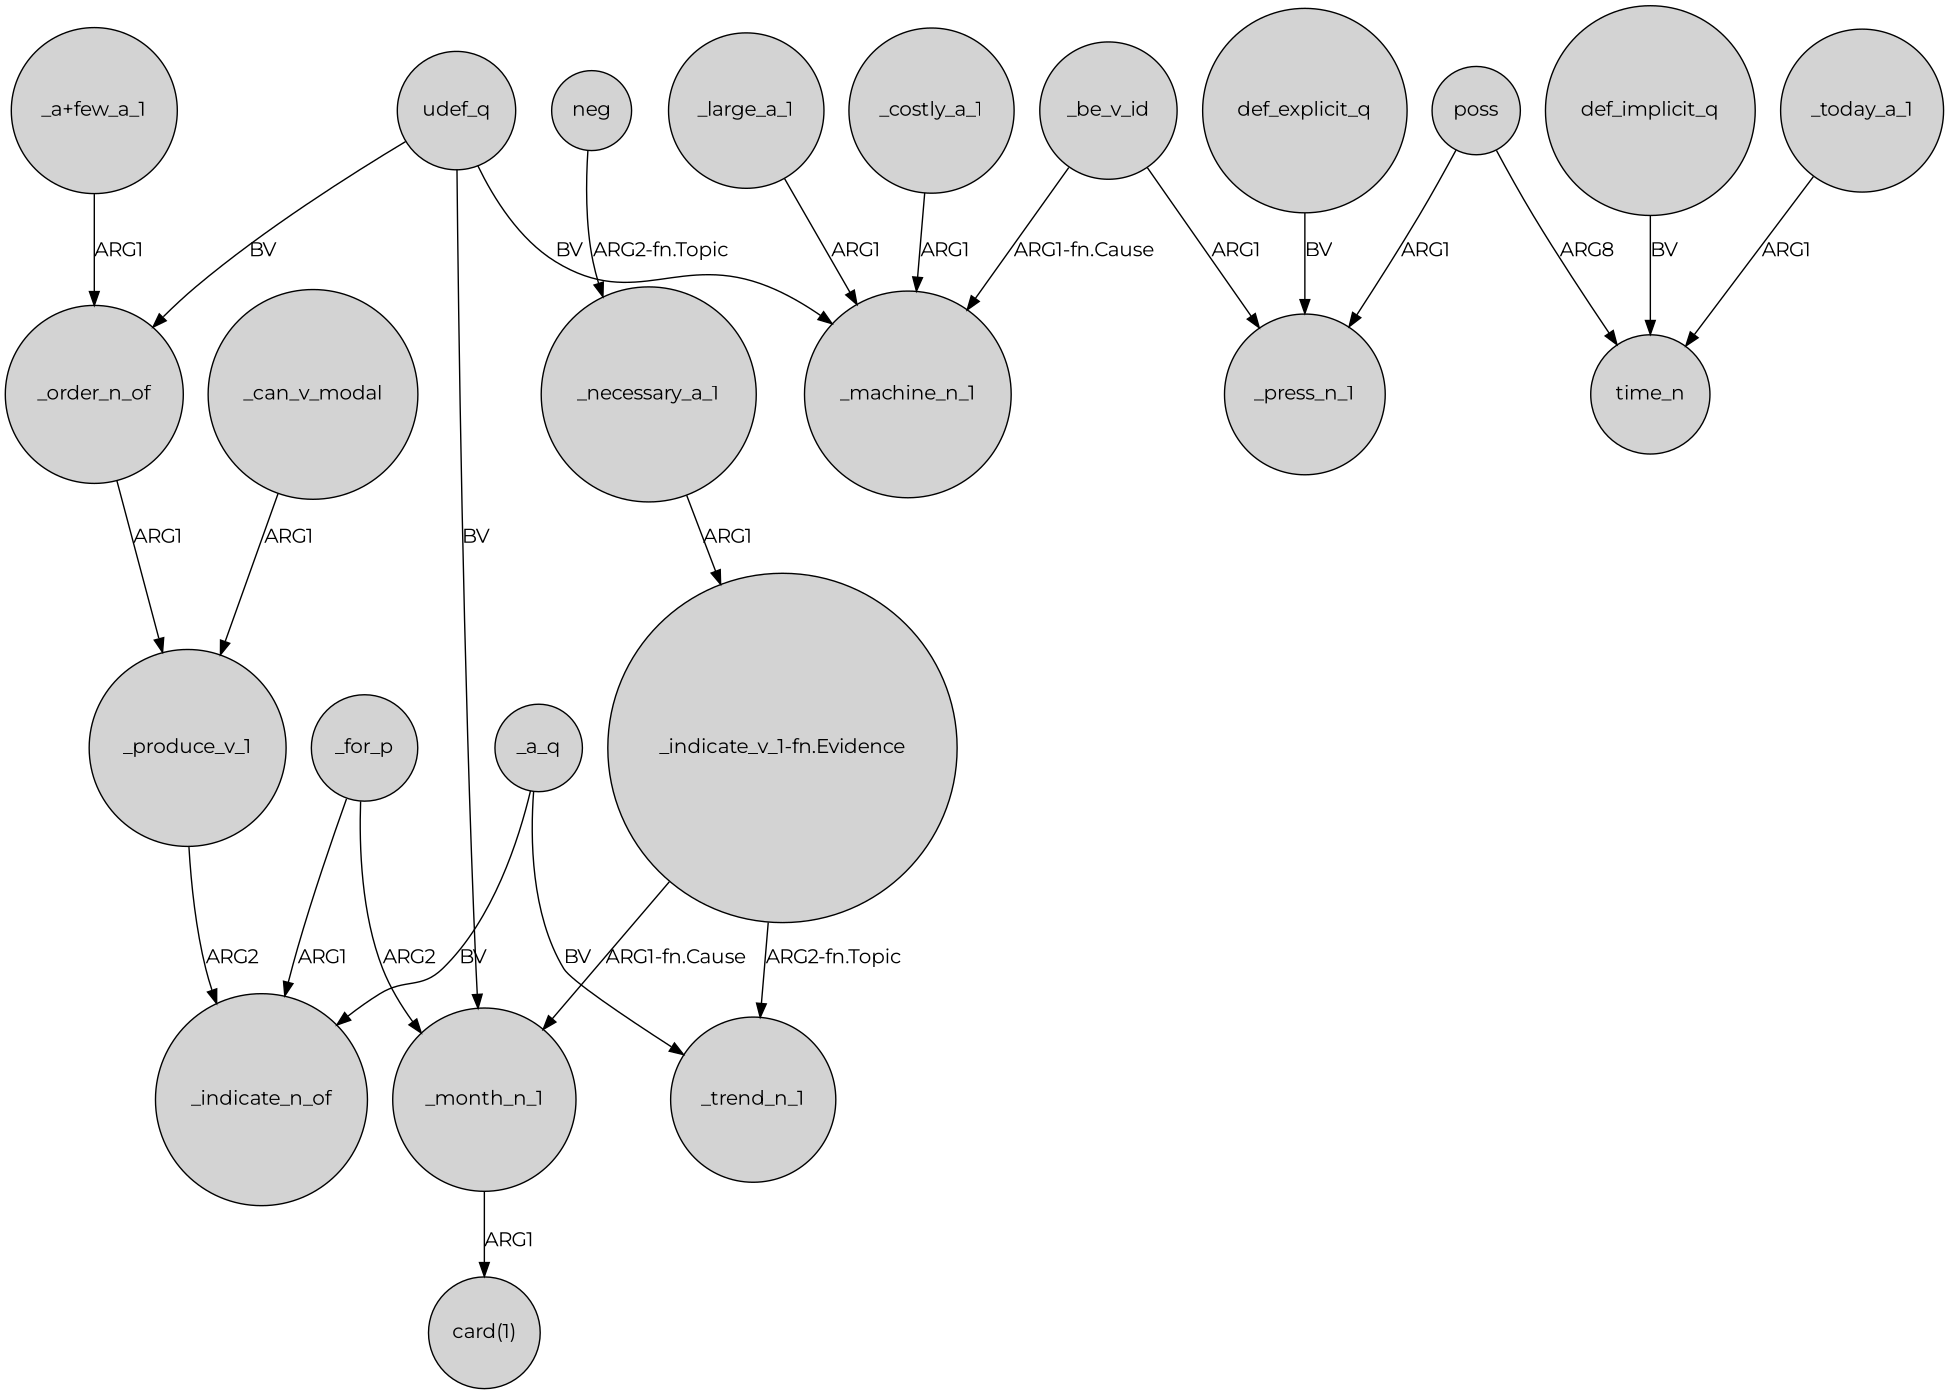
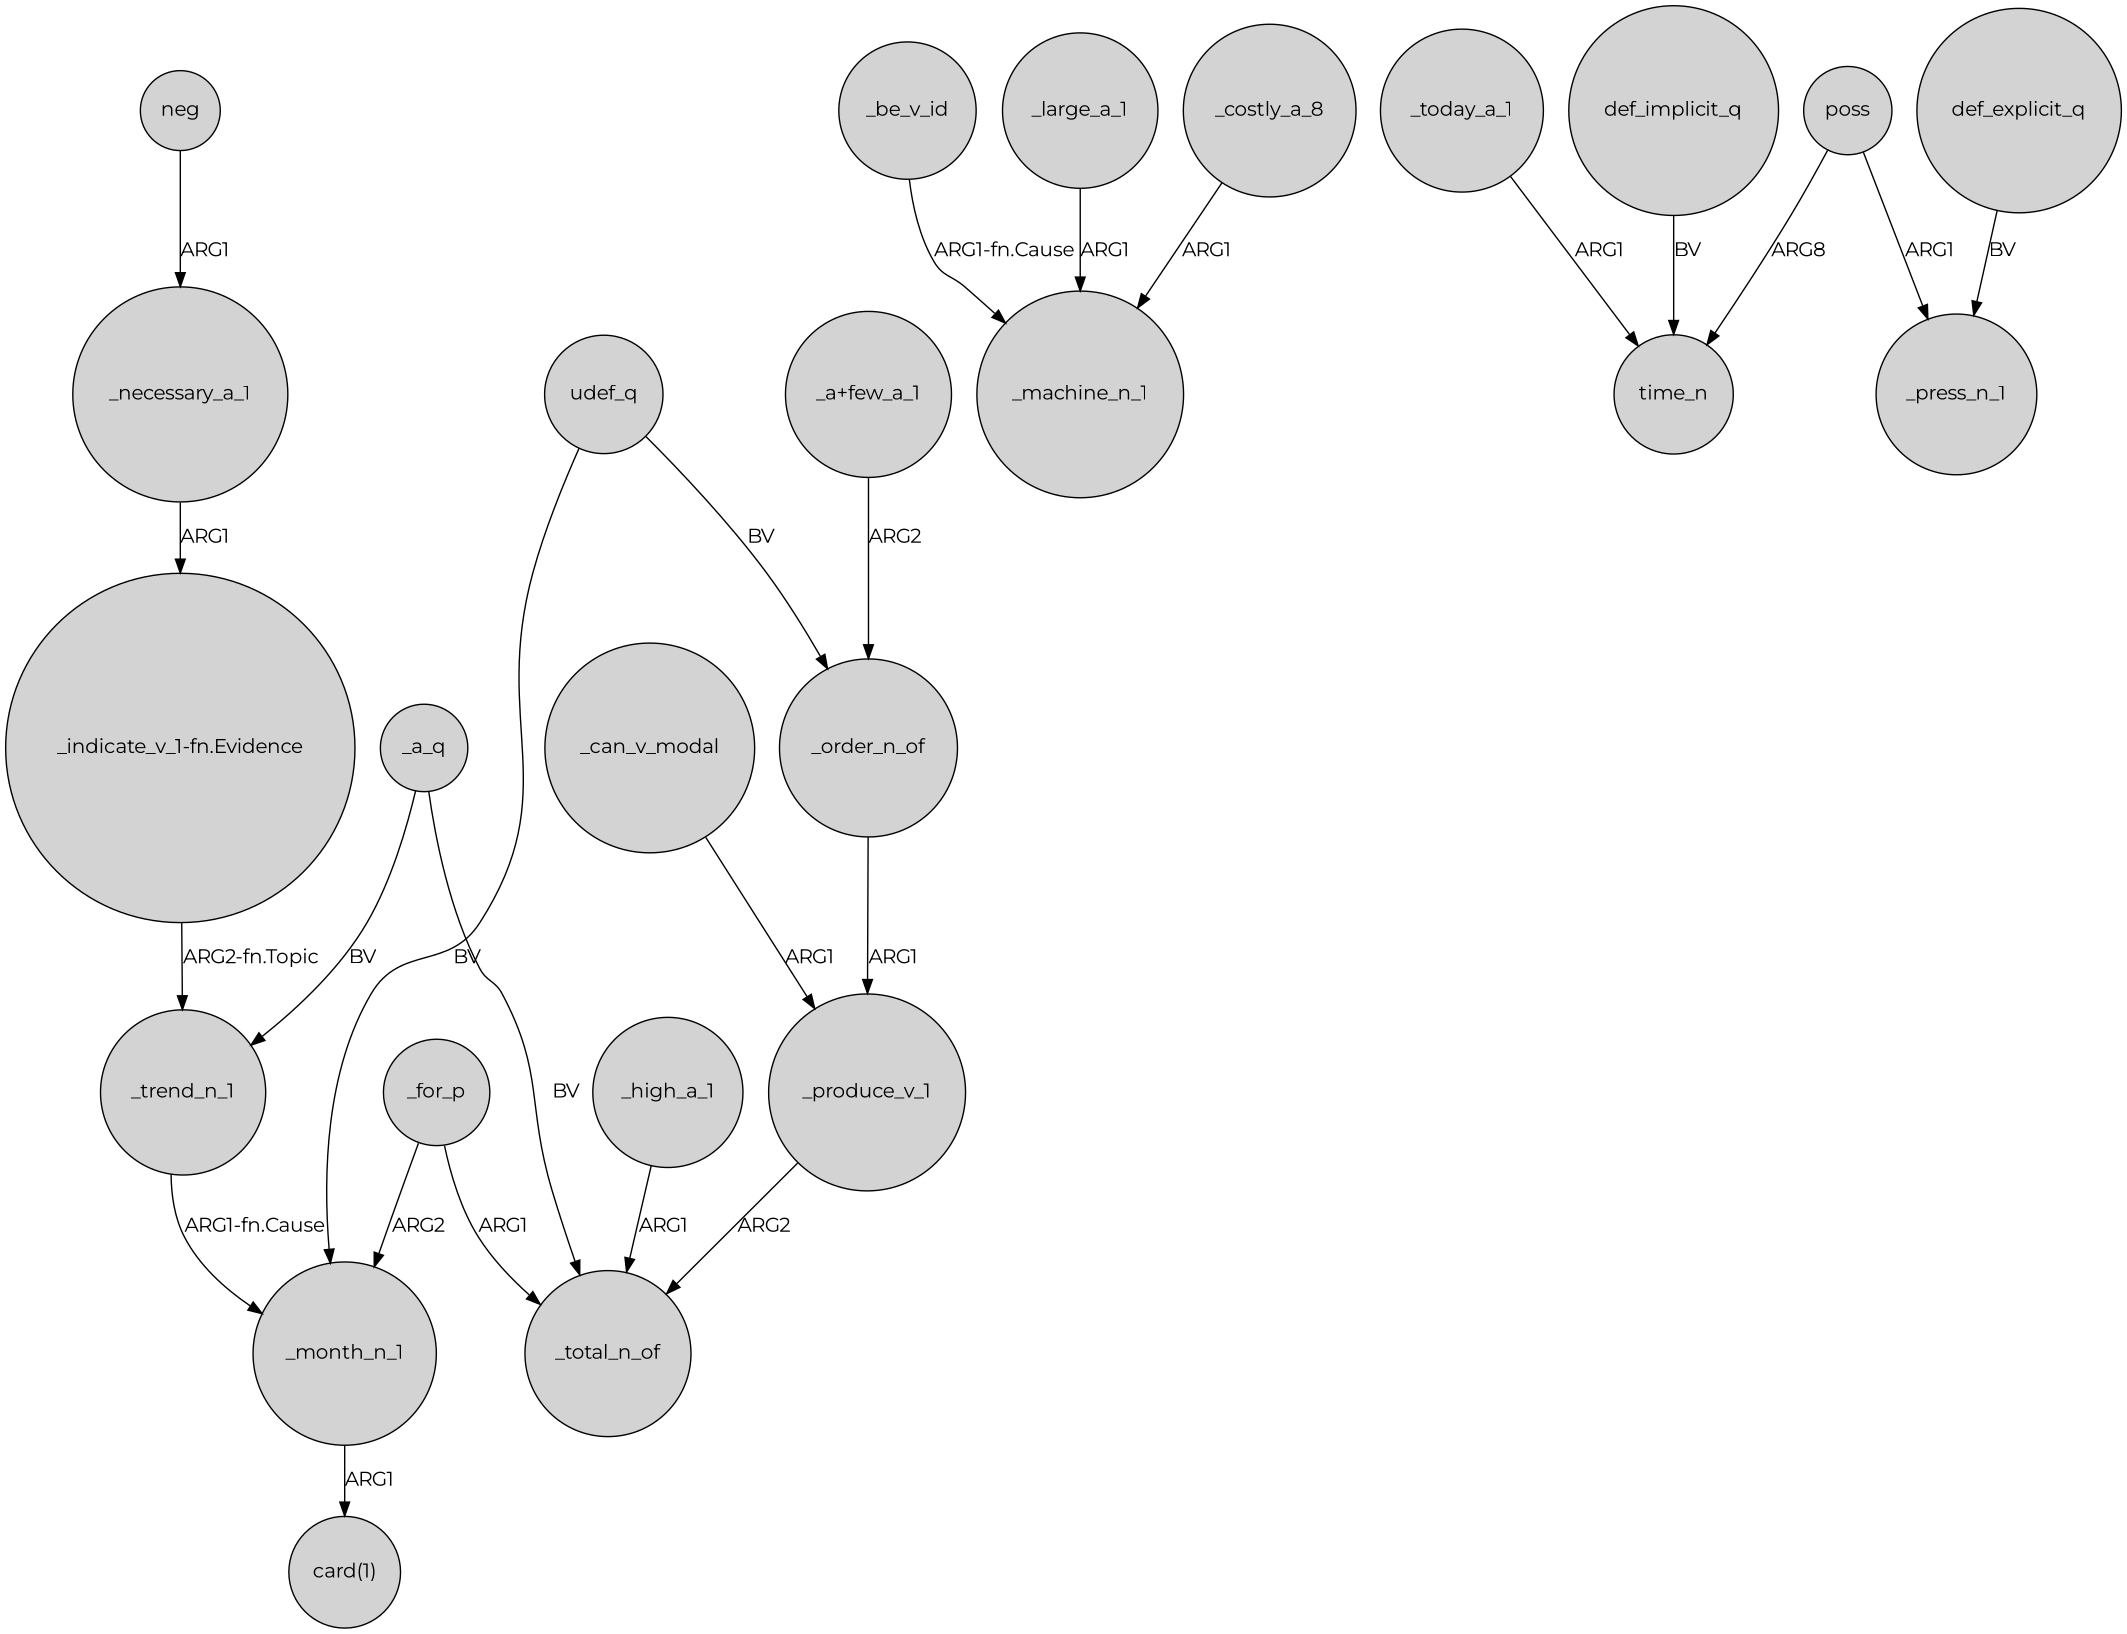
  digraph {
    fontname=Montserrat
    node [fontname=Montserrat shape=circle style=filled]
    edge [fontname=Montserrat]
    _produce_v_1
-   _total_n_of [label=_indicate_n_of]
+   _total_n_of
    _order_n_of
    _for_p
    _month_n_1
    "card(1)"
    udef_q
    _machine_n_1
    _today_a_1
    time_n
    "_indicate_v_1-fn.Evidence"
    _trend_n_1
    neg
    _necessary_a_1
    poss
    _press_n_1
    _be_v_id
    "_a+few_a_1"
    _large_a_1
    _a_q
+   _high_a_1
    def_explicit_q
-   _costly_a_1
+   _costly_a_1 [label=_costly_a_8]
    _can_v_modal
    def_implicit_q
    _produce_v_1 -> _total_n_of [label=ARG2]
    _order_n_of -> _produce_v_1 [label=ARG1]
    _for_p -> _total_n_of [label=ARG1]
    _for_p -> _month_n_1 [label=ARG2]
    _month_n_1 -> "card(1)" [label=ARG1]
    udef_q -> _order_n_of [label=BV]
    udef_q -> _month_n_1 [label=BV]
-   udef_q -> _machine_n_1 [label=BV]
    _today_a_1 -> time_n [label=ARG1]
-   "_indicate_v_1-fn.Evidence" -> _month_n_1 [label="ARG1-fn.Cause"]
+   _trend_n_1 -> _month_n_1 [label="ARG1-fn.Cause"]
    "_indicate_v_1-fn.Evidence" -> _trend_n_1 [label="ARG2-fn.Topic"]
-   neg -> _necessary_a_1 [label="ARG2-fn.Topic"]
+   neg -> _necessary_a_1 [label=ARG1]
    _necessary_a_1 -> "_indicate_v_1-fn.Evidence" [label=ARG1]
    poss -> time_n [label=ARG8]
    poss -> _press_n_1 [label=ARG1]
    _be_v_id -> _machine_n_1 [label="ARG1-fn.Cause"]
-   _be_v_id -> _press_n_1 [label=ARG1]
-   "_a+few_a_1" -> _order_n_of [label=ARG1]
+   "_a+few_a_1" -> _order_n_of [label=ARG2]
    _large_a_1 -> _machine_n_1 [label=ARG1]
    _a_q -> _total_n_of [label=BV]
    _a_q -> _trend_n_1 [label=BV]
+   _high_a_1 -> _total_n_of [label=ARG1]
    def_explicit_q -> _press_n_1 [label=BV]
    _costly_a_1 -> _machine_n_1 [label=ARG1]
    _can_v_modal -> _produce_v_1 [label=ARG1]
    def_implicit_q -> time_n [label=BV]
  }
